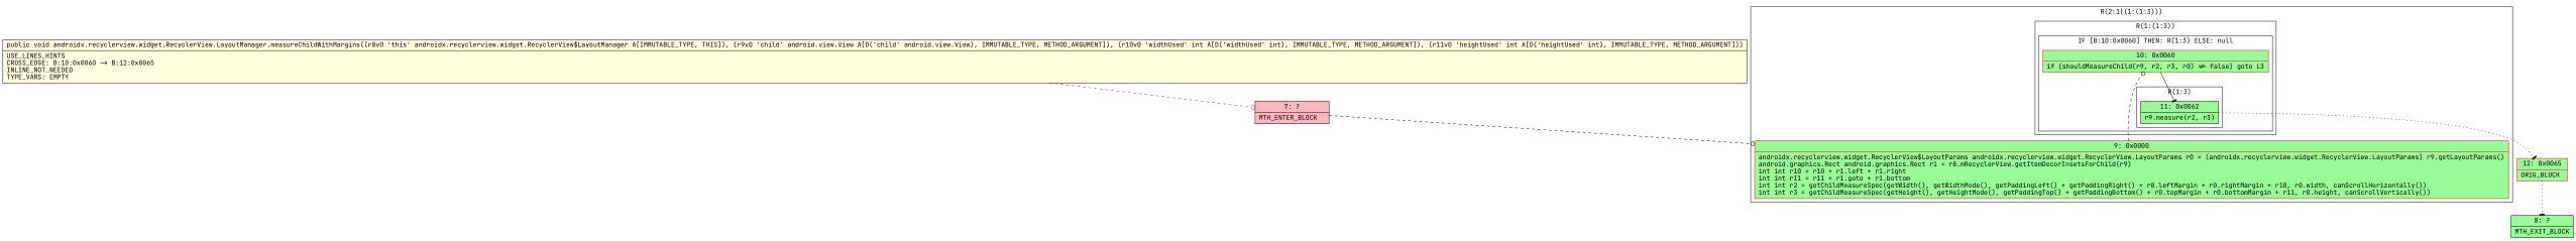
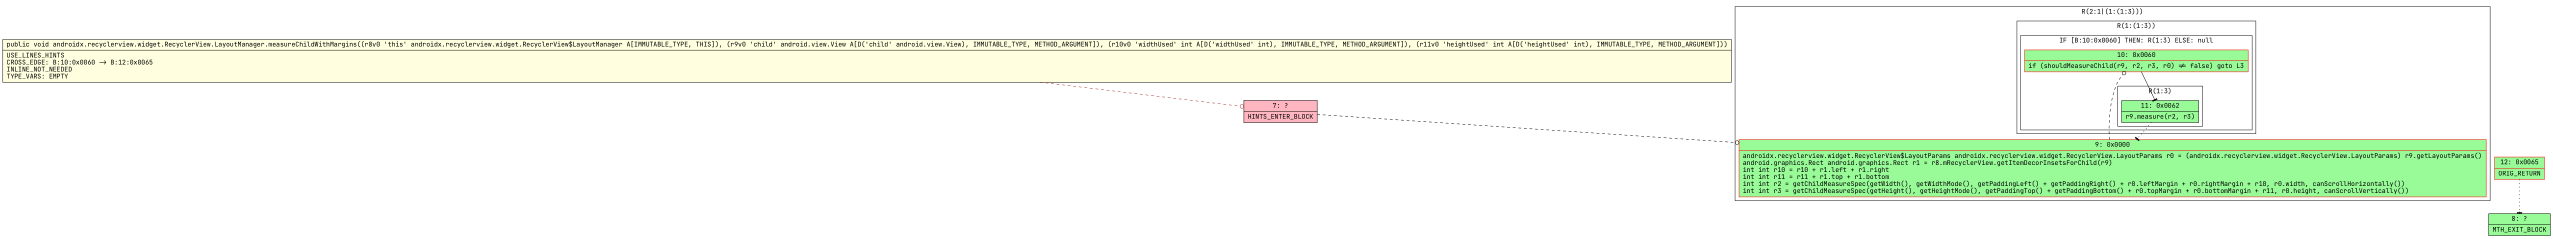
  digraph {
    fontname="JetBrains Mono"
    node [color=black fillcolor=palegreen fontname="JetBrains Mono" shape=record style=filled]
    edge [arrowhead=tee color=black fontname="JetBrains Mono" style=dashed]
    n1 [label="{11\:\ 0x0062|r9.measure(r2, r3)\l}"]
    n2 [color=red label="{10\:\ 0x0060|if (shouldMeasureChild(r9, r2, r3, r0) != false) goto L3\l}"]
-   n3 [color=red label="{9\:\ 0x0000|androidx.recyclerview.widget.RecyclerView$LayoutParams androidx.recyclerview.widget.RecyclerView.LayoutParams r0 = (androidx.recyclerview.widget.RecyclerView.LayoutParams) r9.getLayoutParams()\landroid.graphics.Rect android.graphics.Rect r1 = r8.mRecyclerView.getItemDecorInsetsForChild(r9)\lint int r10 = r10 + r1.left + r1.right\lint int r11 = r11 + r1.goto + r1.bottom\lint int r2 = getChildMeasureSpec(getWidth(), getWidthMode(), getPaddingLeft() + getPaddingRight() + r0.leftMargin + r0.rightMargin + r10, r0.width, canScrollHorizontally())\lint int r3 = getChildMeasureSpec(getHeight(), getHeightMode(), getPaddingTop() + getPaddingBottom() + r0.topMargin + r0.bottomMargin + r11, r0.height, canScrollVertically())\l}"]
-   n4 [color=red label="{12\:\ 0x0065|ORIG_BLOCK\l}"]
+   n3 [color=red label="{9\:\ 0x0000|androidx.recyclerview.widget.RecyclerView$LayoutParams androidx.recyclerview.widget.RecyclerView.LayoutParams r0 = (androidx.recyclerview.widget.RecyclerView.LayoutParams) r9.getLayoutParams()\landroid.graphics.Rect android.graphics.Rect r1 = r8.mRecyclerView.getItemDecorInsetsForChild(r9)\lint int r10 = r10 + r1.left + r1.right\lint int r11 = r11 + r1.top + r1.bottom\lint int r2 = getChildMeasureSpec(getWidth(), getWidthMode(), getPaddingLeft() + getPaddingRight() + r0.leftMargin + r0.rightMargin + r10, r0.width, canScrollHorizontally())\lint int r3 = getChildMeasureSpec(getHeight(), getHeightMode(), getPaddingTop() + getPaddingBottom() + r0.topMargin + r0.bottomMargin + r11, r0.height, canScrollVertically())\l}"]
+   n4 [color=red label="{12\:\ 0x0065|ORIG_RETURN\l}"]
    n5 [label="{8\:\ ?|MTH_EXIT_BLOCK\l}"]
-   n6 [fillcolor=lightpink label="{7\:\ ?|MTH_ENTER_BLOCK\l}"]
+   n6 [fillcolor=lightpink label="{7\:\ ?|HINTS_ENTER_BLOCK\l}"]
    n7 [fillcolor=lightyellow label="{public void androidx.recyclerview.widget.RecyclerView.LayoutManager.measureChildWithMargins((r8v0 'this' androidx.recyclerview.widget.RecyclerView$LayoutManager A[IMMUTABLE_TYPE, THIS]), (r9v0 'child' android.view.View A[D('child' android.view.View), IMMUTABLE_TYPE, METHOD_ARGUMENT]), (r10v0 'widthUsed' int A[D('widthUsed' int), IMMUTABLE_TYPE, METHOD_ARGUMENT]), (r11v0 'heightUsed' int A[D('heightUsed' int), IMMUTABLE_TYPE, METHOD_ARGUMENT]))  | USE_LINES_HINTS\lCROSS_EDGE: B:10:0x0060 \-\> B:12:0x0065\lINLINE_NOT_NEEDED\lTYPE_VARS: EMPTY\l}"]
    subgraph cluster_1 {
      label="R(2:1|(1:(1:3)))"
      n3
      subgraph cluster_2 {
        label="R(1:(1:3))"
        subgraph cluster_3 {
          label="IF [B:10:0x0060] THEN: R(1:3) ELSE: null"
          n2
          subgraph cluster_4 {
            label="R(1:3)"
            n1
          }
        }
      }
    }
-   n1 -> n4 [style=dotted]
+   n1 -> n3 [style=dotted]
    n2 -> n1 [style=solid]
    n3 -> n2 [arrowhead=odot]
    n4 -> n5 [style=dotted]
    n6 -> n3 [arrowhead=odot]
    n7 -> n6 [arrowhead=odot color=brown]
  }
